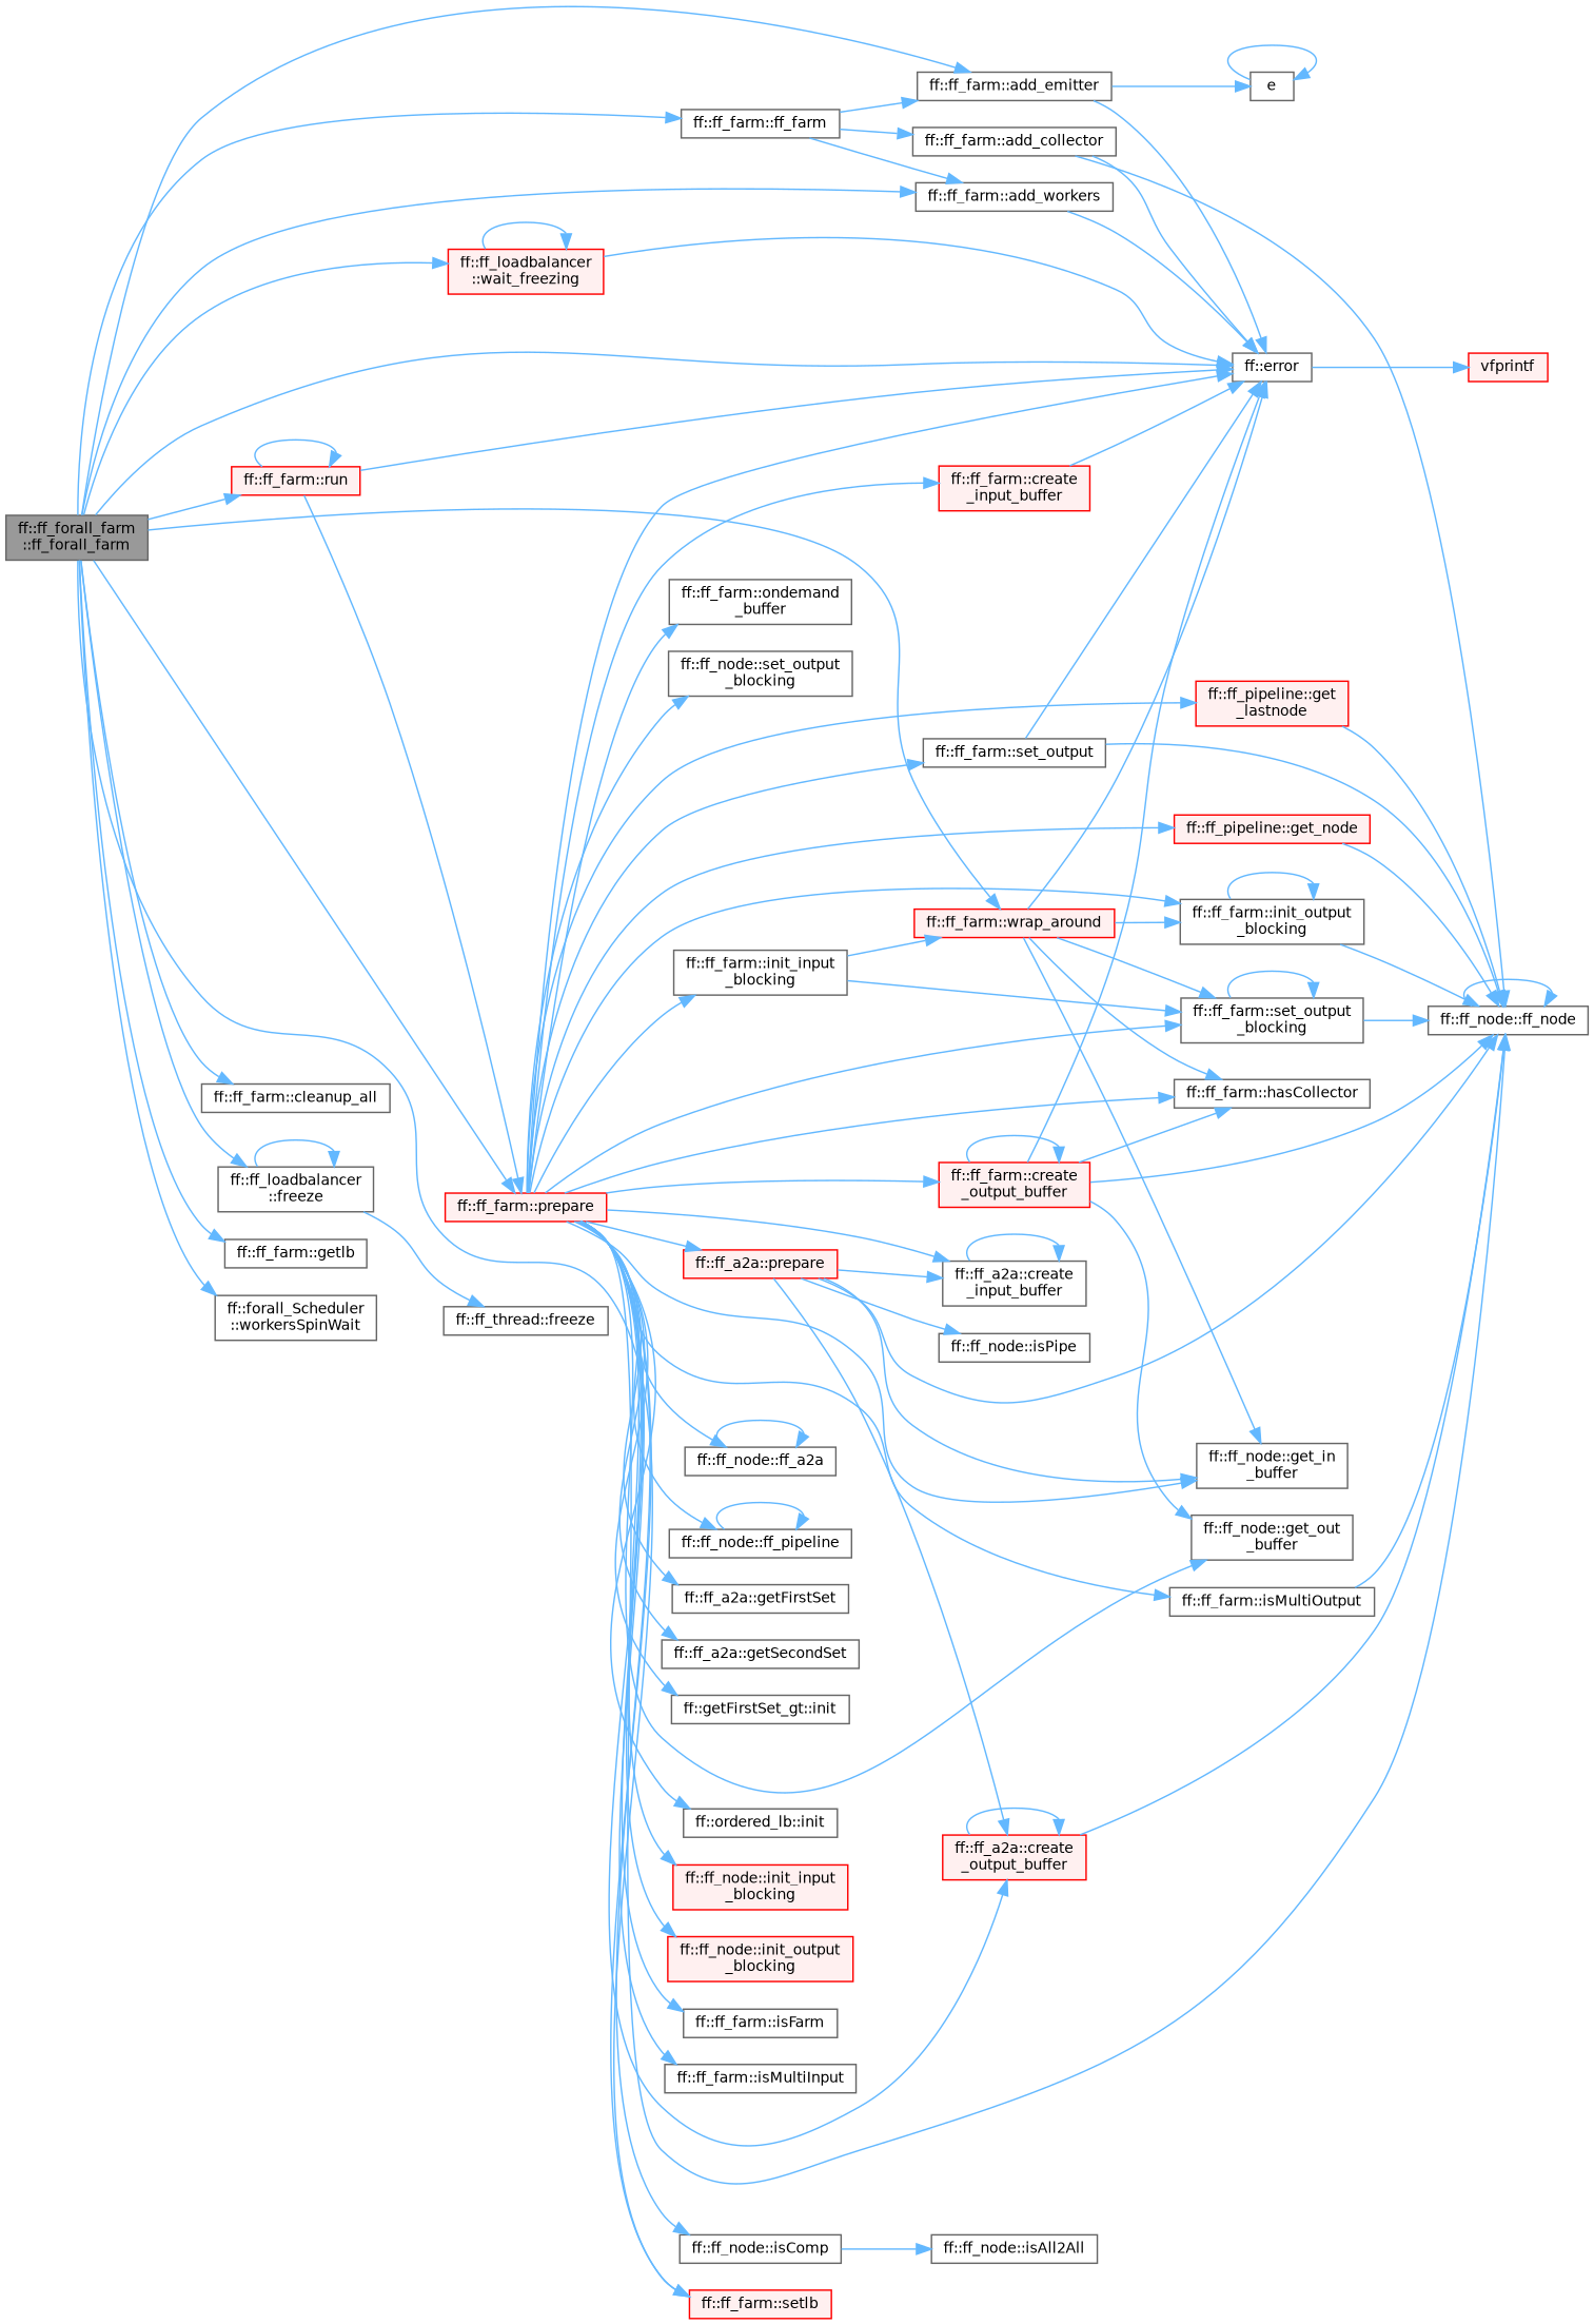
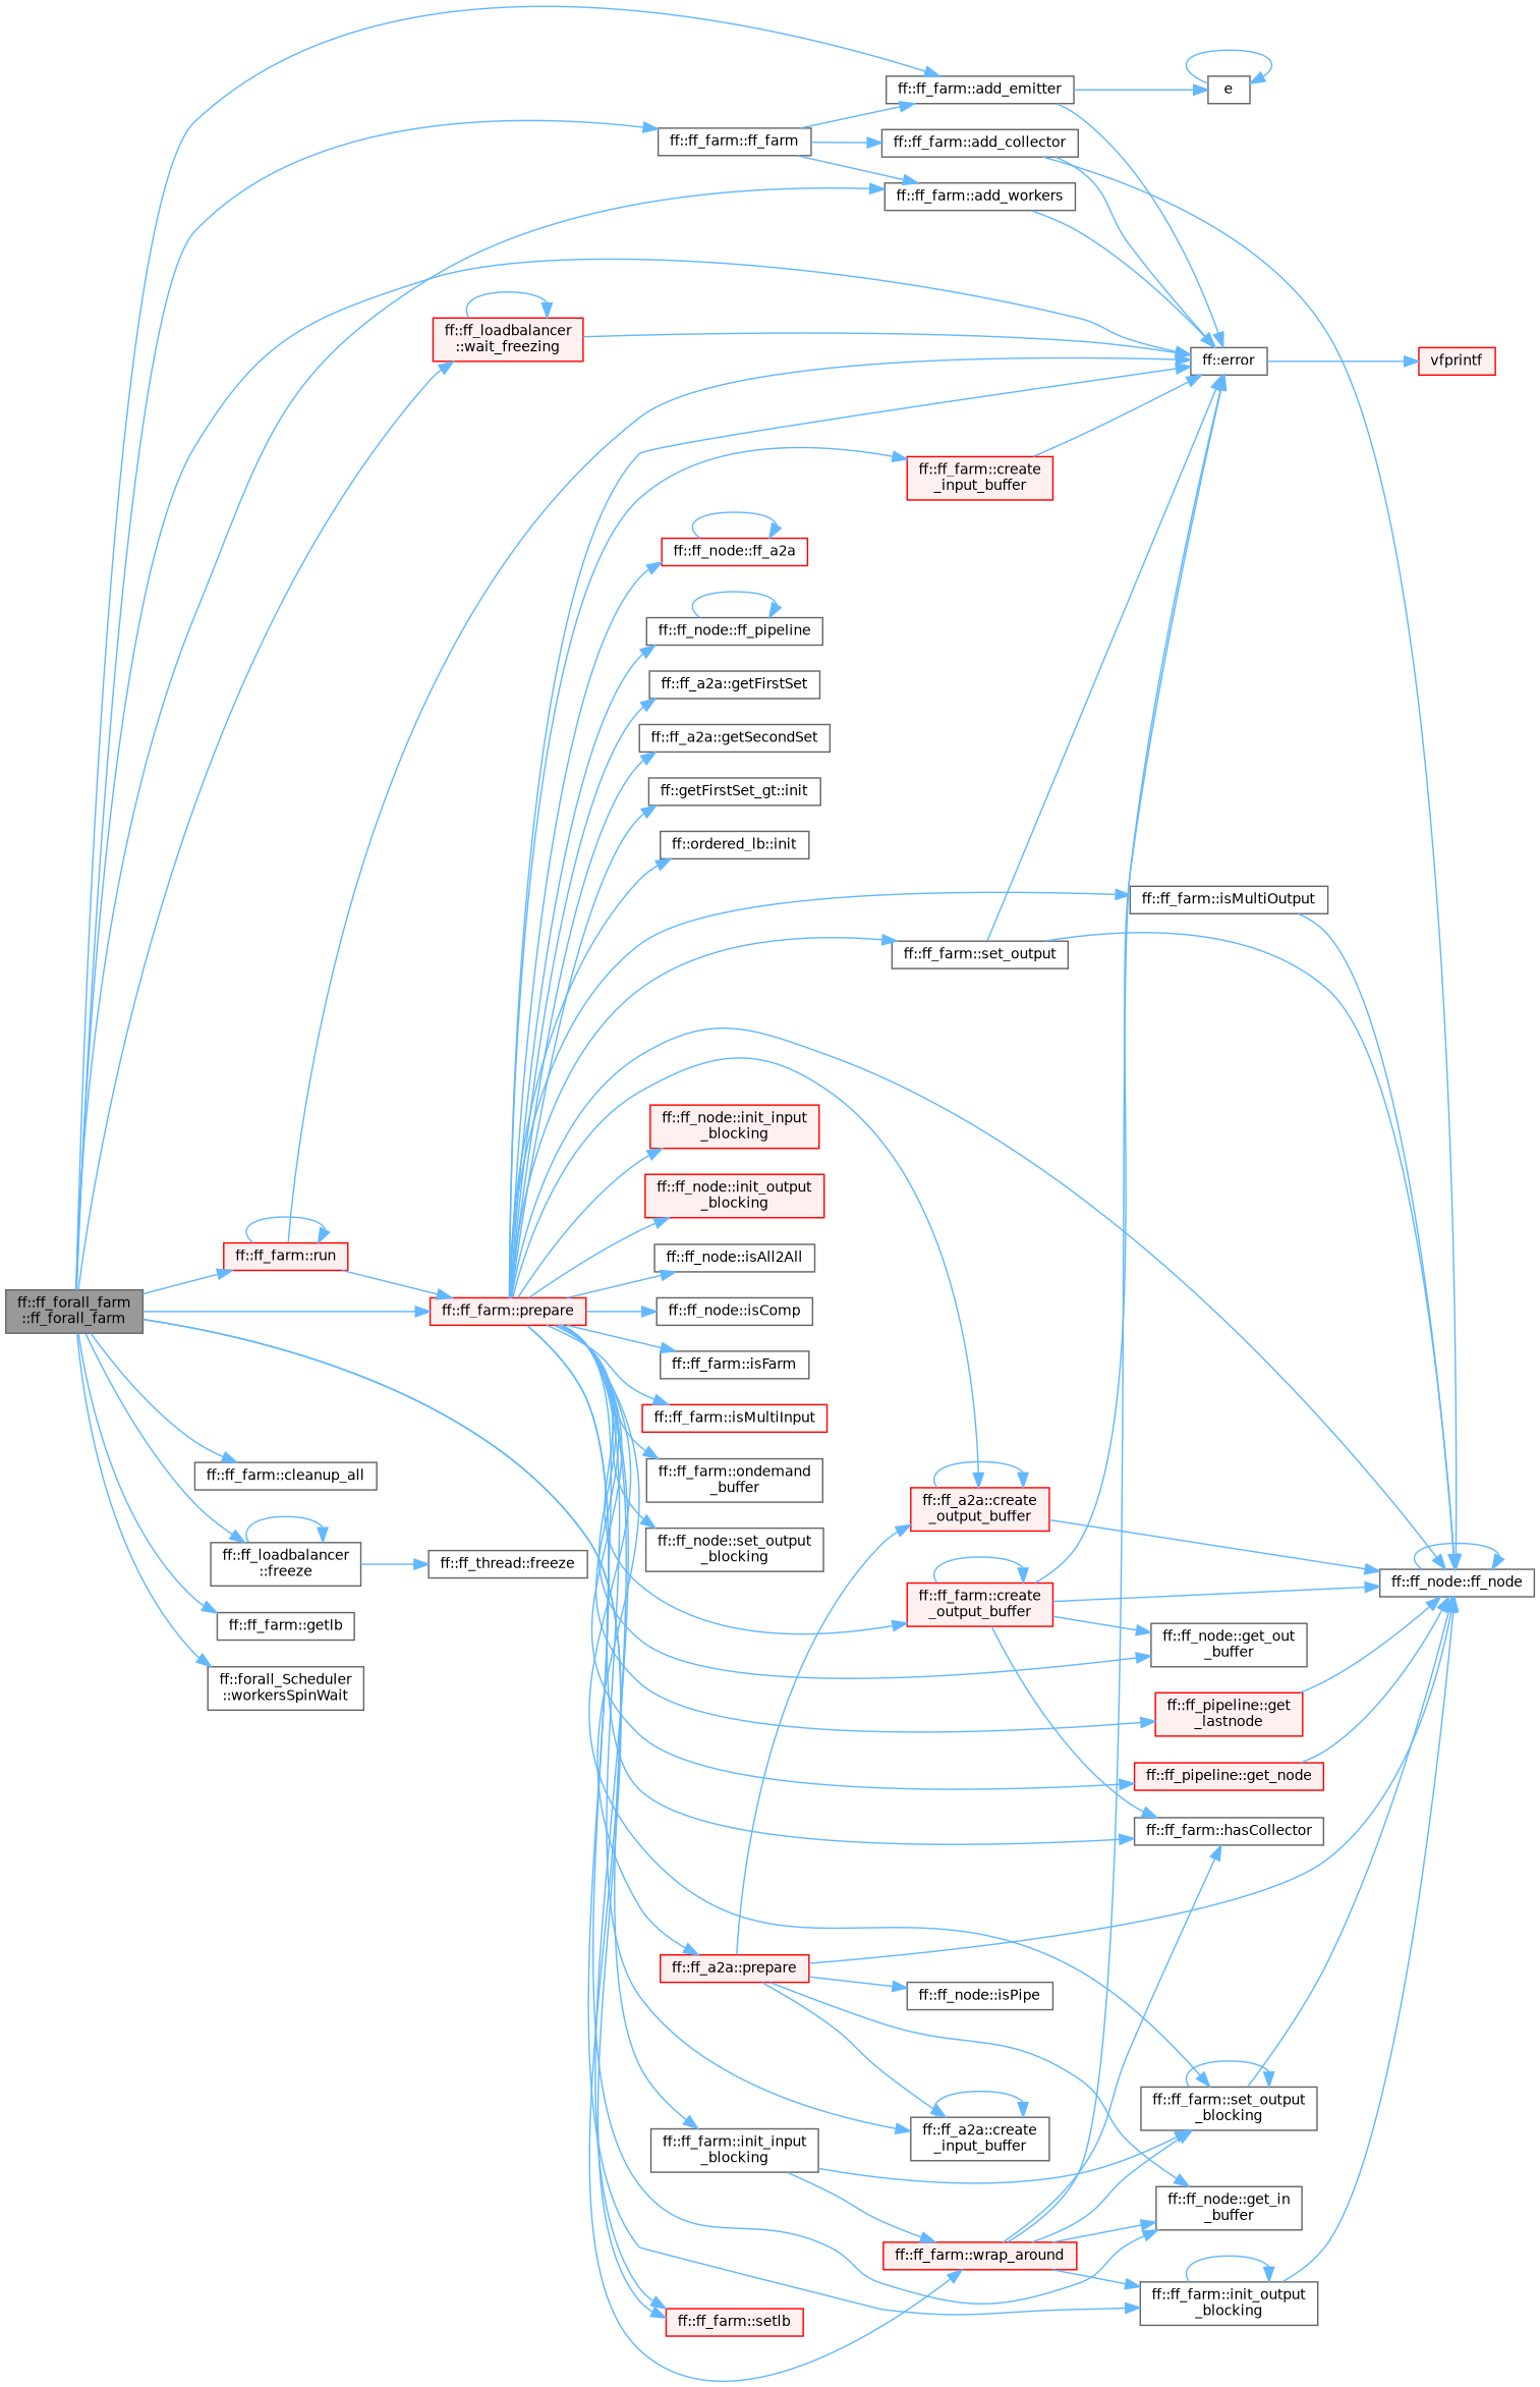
  digraph {
    rankdir=LR
    node [color=grey40 fillcolor=white fontname=Helvetica fontsize=10 shape=box style=filled]
    edge [color=steelblue1 fontname=Helvetica fontsize=10 labelfontname=Helvetica labelfontsize=10 style=solid]
    n1 [color=gray40 fillcolor=grey60 fontcolor=black height=0.2 label="ff::ff_forall_farm\l::ff_forall_farm" width=0.4]
    n2 [height=0.2 label="ff::ff_farm::add_emitter" width=0.4]
    n3 [height=0.2 label="ff::error" width=0.4]
    n4 [height=0.2 label="ff::ff_farm::add_workers" width=0.4]
    n5 [height=0.2 label="ff::ff_farm::cleanup_all" width=0.4]
    n6 [height=0.2 label="ff::ff_farm::ff_farm" width=0.4]
    n7 [height=0.2 label="ff::ff_loadbalancer\l::freeze" width=0.4]
    n8 [height=0.2 label="ff::ff_farm::getlb" width=0.4]
    n9 [color=red fillcolor="#FFF0F0" height=0.2 label="ff::ff_farm::prepare" width=0.4]
    n10 [color=red fillcolor="#FFF0F0" height=0.2 label="ff::ff_farm::setlb" width=0.4]
    n11 [color=red fillcolor="#FFF0F0" height=0.2 label="ff::ff_farm::run" width=0.4]
    n12 [color=red fillcolor="#FFF0F0" height=0.2 label="ff::ff_loadbalancer\l::wait_freezing" width=0.4]
    n13 [height=0.2 label="ff::forall_Scheduler\l::workersSpinWait" width=0.4]
    n14 [color=red fillcolor="#FFF0F0" height=0.2 label="ff::ff_farm::wrap_around" width=0.4]
    n15 [height=0.2 label=e width=0.4]
    n16 [color=red fillcolor="#FFF0F0" height=0.2 label=vfprintf width=0.4]
    n17 [height=0.2 label="ff::ff_farm::add_collector" width=0.4]
    n18 [height=0.2 label="ff::ff_thread::freeze" width=0.4]
    n19 [height=0.2 label="ff::ff_node::ff_node" width=0.4]
    n20 [height=0.2 label="ff::ff_a2a::create\l_input_buffer" width=0.4]
    n21 [color=red fillcolor="#FFF0F0" height=0.2 label="ff::ff_farm::create\l_input_buffer" width=0.4]
    n22 [color=red fillcolor="#FFF0F0" height=0.2 label="ff::ff_a2a::create\l_output_buffer" width=0.4]
    n23 [color=red fillcolor="#FFF0F0" height=0.2 label="ff::ff_farm::create\l_output_buffer" width=0.4]
    n24 [height=0.2 label="ff::ff_node::get_out\l_buffer" width=0.4]
    n25 [height=0.2 label="ff::ff_farm::hasCollector" width=0.4]
-   n26 [height=0.2 label="ff::ff_node::ff_a2a" width=0.4]
+   n26 [color=red height=0.2 label="ff::ff_node::ff_a2a" width=0.4]
    n27 [height=0.2 label="ff::ff_node::ff_pipeline" width=0.4]
    n28 [height=0.2 label="ff::ff_node::get_in\l_buffer" width=0.4]
    n29 [color=red fillcolor="#FFF0F0" height=0.2 label="ff::ff_pipeline::get\l_lastnode" width=0.4]
    n30 [color=red fillcolor="#FFF0F0" height=0.2 label="ff::ff_pipeline::get_node" width=0.4]
    n31 [height=0.2 label="ff::ff_a2a::getFirstSet" width=0.4]
    n32 [height=0.2 label="ff::ff_a2a::getSecondSet" width=0.4]
    n33 [height=0.2 label="ff::getFirstSet_gt::init" width=0.4]
    n34 [height=0.2 label="ff::ordered_lb::init" width=0.4]
    n35 [height=0.2 label="ff::ff_farm::init_input\l_blocking" width=0.4]
    n36 [height=0.2 label="ff::ff_farm::set_output\l_blocking" width=0.4]
    n37 [color=red fillcolor="#FFF0F0" height=0.2 label="ff::ff_node::init_input\l_blocking" width=0.4]
    n38 [height=0.2 label="ff::ff_farm::init_output\l_blocking" width=0.4]
    n39 [color=red fillcolor="#FFF0F0" height=0.2 label="ff::ff_node::init_output\l_blocking" width=0.4]
    n40 [height=0.2 label="ff::ff_node::isAll2All" width=0.4]
    n41 [height=0.2 label="ff::ff_node::isComp" width=0.4]
    n42 [height=0.2 label="ff::ff_farm::isFarm" width=0.4]
-   n43 [height=0.2 label="ff::ff_farm::isMultiInput" width=0.4]
+   n43 [color=red height=0.2 label="ff::ff_farm::isMultiInput" width=0.4]
    n44 [height=0.2 label="ff::ff_farm::isMultiOutput" width=0.4]
    n45 [height=0.2 label="ff::ff_farm::ondemand\l_buffer" width=0.4]
    n46 [color=red fillcolor="#FFF0F0" height=0.2 label="ff::ff_a2a::prepare" width=0.4]
    n47 [height=0.2 label="ff::ff_farm::set_output" width=0.4]
    n48 [height=0.2 label="ff::ff_node::set_output\l_blocking" width=0.4]
    n49 [height=0.2 label="ff::ff_node::isPipe" width=0.4]
    n1 -> n2
    n1 -> n3
    n1 -> n4
    n1 -> n5
    n1 -> n6
    n1 -> n7
    n1 -> n8
    n1 -> n9
    n1 -> n10
    n1 -> n11
    n1 -> n12
    n1 -> n13
    n1 -> n14
    n2 -> n3
    n2 -> n15
    n3 -> n16
    n4 -> n3
    n6 -> n2
    n6 -> n4
    n6 -> n17
    n7 -> n7
    n7 -> n18
    n9 -> n3
    n9 -> n10
    n9 -> n19
    n9 -> n20
    n9 -> n21
    n9 -> n22
    n9 -> n23
    n9 -> n24
    n9 -> n25
    n9 -> n26
    n9 -> n27
    n9 -> n28
    n9 -> n29
    n9 -> n30
    n9 -> n31
    n9 -> n32
    n9 -> n33
    n9 -> n34
    n9 -> n35
    n9 -> n36
    n9 -> n37
    n9 -> n38
    n9 -> n39
-   n41 -> n40
+   n9 -> n40
    n9 -> n41
    n9 -> n42
    n9 -> n43
    n9 -> n44
    n9 -> n45
    n9 -> n46
    n9 -> n47
    n9 -> n48
    n11 -> n3
    n11 -> n9
    n11 -> n11
    n12 -> n3
    n12 -> n12
    n14 -> n3
    n14 -> n25
    n14 -> n28
    n14 -> n36
    n14 -> n38
    n15 -> n15
    n17 -> n3
    n17 -> n19
    n19 -> n19
    n20 -> n20
    n21 -> n3
    n22 -> n19
    n22 -> n22
    n23 -> n3
    n23 -> n19
    n23 -> n23
    n23 -> n24
    n23 -> n25
    n26 -> n26
    n27 -> n27
    n29 -> n19
    n30 -> n19
    n35 -> n14
    n35 -> n36
    n36 -> n19
    n36 -> n36
    n38 -> n19
    n38 -> n38
    n44 -> n19
    n46 -> n19
    n46 -> n20
    n46 -> n22
    n46 -> n28
    n46 -> n49
    n47 -> n3
    n47 -> n19
  }
